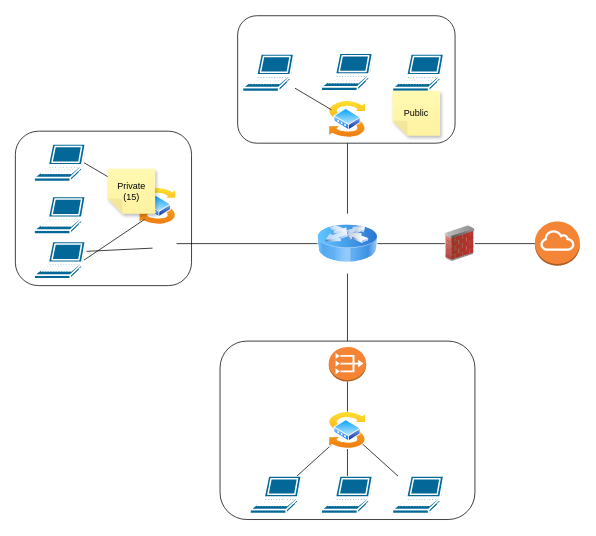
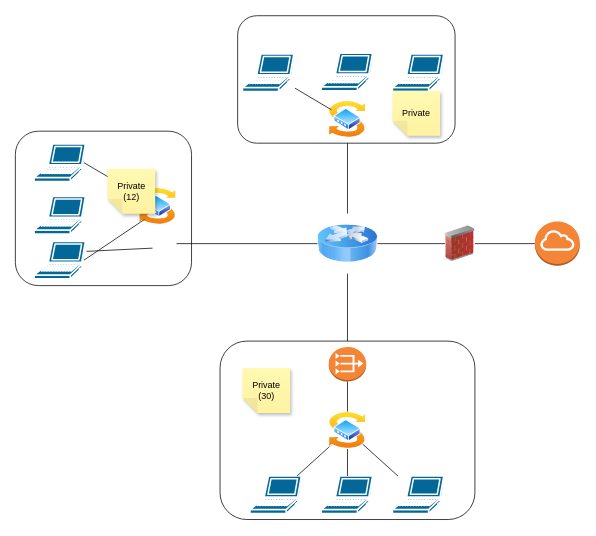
  <mxCell id="0" />
  <mxCell id="1" parent="0" />
  <mxCell id="2" value="" style="group;movable=0;resizable=0;rotatable=0;deletable=0;editable=0;locked=1;connectable=0;" vertex="1" connectable="0" parent="1"><mxGeometry x="20" y="174" width="235" height="206" as="geometry" /></mxCell>
  <mxCell id="3" value="" style="rounded=1;whiteSpace=wrap;html=1;" vertex="1" parent="2"><mxGeometry width="235" height="206" as="geometry" /></mxCell>
  <mxCell id="4" value="" style="group" vertex="1" connectable="0" parent="2"><mxGeometry x="25" y="17" width="190" height="180" as="geometry" /></mxCell>
  <mxCell id="5" value="" style="shape=mxgraph.cisco.computers_and_peripherals.laptop;html=1;pointerEvents=1;dashed=0;fillColor=#036897;strokeColor=#ffffff;strokeWidth=2;verticalLabelPosition=bottom;verticalAlign=top;align=center;outlineConnect=0;" vertex="1" parent="4"><mxGeometry width="70" height="50" as="geometry" /></mxCell>
  <mxCell id="6" value="" style="image;aspect=fixed;perimeter=ellipsePerimeter;html=1;align=center;shadow=0;dashed=0;spacingTop=3;image=img/lib/active_directory/switch.svg;" vertex="1" parent="4"><mxGeometry x="140" y="58" width="50" height="50" as="geometry" /></mxCell>
  <mxCell id="7" value="" style="shape=mxgraph.cisco.computers_and_peripherals.laptop;html=1;pointerEvents=1;dashed=0;fillColor=#036897;strokeColor=#ffffff;strokeWidth=2;verticalLabelPosition=bottom;verticalAlign=top;align=center;outlineConnect=0;" vertex="1" parent="4"><mxGeometry y="130" width="70" height="50" as="geometry" /></mxCell>
  <mxCell id="8" value="" style="shape=mxgraph.cisco.computers_and_peripherals.laptop;html=1;pointerEvents=1;dashed=0;fillColor=#036897;strokeColor=#ffffff;strokeWidth=2;verticalLabelPosition=bottom;verticalAlign=top;align=center;outlineConnect=0;" vertex="1" parent="4"><mxGeometry y="70" width="70" height="50" as="geometry" /></mxCell>
  <mxCell id="9" value="" style="endArrow=none;html=1;rounded=0;exitX=0.95;exitY=0.5;exitDx=0;exitDy=0;exitPerimeter=0;entryX=0;entryY=1;entryDx=0;entryDy=0;" edge="1" parent="4" source="7" target="6"><mxGeometry width="50" height="50" relative="1" as="geometry"><mxPoint x="370" y="361" as="sourcePoint" /><mxPoint x="420" y="311" as="targetPoint" /></mxGeometry></mxCell>
  <mxCell id="10" value="" style="endArrow=none;html=1;rounded=0;entryX=0.95;entryY=0.5;entryDx=0;entryDy=0;entryPerimeter=0;" edge="1" parent="4" source="6" target="5"><mxGeometry width="50" height="50" relative="1" as="geometry"><mxPoint x="228" y="80" as="sourcePoint" /><mxPoint x="368" y="80" as="targetPoint" /></mxGeometry></mxCell>
  <mxCell id="11" value="" style="image;html=1;image=img/lib/clip_art/networking/Router_Icon_128x128.png" vertex="1" parent="1"><mxGeometry x="423" y="284" width="80" height="80" as="geometry" /></mxCell>
  <mxCell id="12" value="" style="endArrow=none;html=1;rounded=0;entryX=0;entryY=0.5;entryDx=0;entryDy=0;" edge="1" parent="1" target="11"><mxGeometry width="50" height="50" relative="1" as="geometry"><mxPoint x="235" y="324" as="sourcePoint" /><mxPoint x="493" y="304" as="targetPoint" /></mxGeometry></mxCell>
  <mxCell id="13" value="" style="endArrow=none;html=1;rounded=0;" edge="1" parent="1" source="11" target="24"><mxGeometry width="50" height="50" relative="1" as="geometry"><mxPoint x="443" y="354" as="sourcePoint" /><mxPoint x="493" y="304" as="targetPoint" /></mxGeometry></mxCell>
  <mxCell id="14" value="" style="endArrow=none;html=1;rounded=0;" edge="1" parent="1" source="40" target="11"><mxGeometry width="50" height="50" relative="1" as="geometry"><mxPoint x="443" y="354" as="sourcePoint" /><mxPoint x="493" y="304" as="targetPoint" /></mxGeometry></mxCell>
  <mxCell id="15" value="" style="endArrow=none;html=1;rounded=0;" edge="1" parent="1" target="27"><mxGeometry width="50" height="50" relative="1" as="geometry"><mxPoint x="463" y="156" as="sourcePoint" /><mxPoint x="403" y="127" as="targetPoint" /></mxGeometry></mxCell>
  <mxCell id="16" value="" style="endArrow=none;html=1;rounded=0;" edge="1" parent="1" target="25"><mxGeometry width="50" height="50" relative="1" as="geometry"><mxPoint x="463" y="151" as="sourcePoint" /><mxPoint x="413" y="137" as="targetPoint" /></mxGeometry></mxCell>
  <mxCell id="17" value="" style="endArrow=none;html=1;rounded=0;" edge="1" parent="1"><mxGeometry width="50" height="50" relative="1" as="geometry"><mxPoint x="115" y="334.293" as="sourcePoint" /><mxPoint x="203" y="330" as="targetPoint" /></mxGeometry></mxCell>
  <mxCell id="18" value="" style="outlineConnect=0;dashed=0;verticalLabelPosition=bottom;verticalAlign=top;align=center;html=1;shape=mxgraph.aws3.internet_gateway;fillColor=#F58536;gradientColor=none;" vertex="1" parent="1"><mxGeometry x="713" y="294.5" width="60" height="59" as="geometry" /></mxCell>
  <mxCell id="19" value="" style="endArrow=none;html=1;rounded=0;" edge="1" parent="1" source="21" target="18"><mxGeometry width="50" height="50" relative="1" as="geometry"><mxPoint x="543" y="360" as="sourcePoint" /><mxPoint x="593" y="310" as="targetPoint" /></mxGeometry></mxCell>
  <mxCell id="20" value="" style="endArrow=none;html=1;rounded=0;" edge="1" parent="1" source="11" target="21"><mxGeometry width="50" height="50" relative="1" as="geometry"><mxPoint x="503" y="324" as="sourcePoint" /><mxPoint x="643" y="324" as="targetPoint" /></mxGeometry></mxCell>
  <mxCell id="21" value="" style="image;html=1;image=img/lib/clip_art/networking/Firewall_02_128x128.png" vertex="1" parent="1"><mxGeometry x="593" y="299" width="40" height="50" as="geometry" /></mxCell>
  <mxCell id="22" value="" style="group" vertex="1" connectable="0" parent="1"><mxGeometry x="286.5" y="20" width="346.5" height="170" as="geometry" /></mxCell>
  <mxCell id="23" value="" style="rounded=1;whiteSpace=wrap;html=1;" vertex="1" parent="22"><mxGeometry x="30" width="290" height="170" as="geometry" /></mxCell>
  <mxCell id="24" value="" style="image;aspect=fixed;perimeter=ellipsePerimeter;html=1;align=center;shadow=0;dashed=0;spacingTop=3;image=img/lib/active_directory/switch.svg;" vertex="1" parent="22"><mxGeometry x="151.5" y="113" width="50" height="50" as="geometry" /></mxCell>
  <mxCell id="25" value="" style="shape=mxgraph.cisco.computers_and_peripherals.laptop;html=1;pointerEvents=1;dashed=0;fillColor=#036897;strokeColor=#ffffff;strokeWidth=2;verticalLabelPosition=bottom;verticalAlign=top;align=center;outlineConnect=0;" vertex="1" parent="22"><mxGeometry x="236.5" y="51" width="70" height="50" as="geometry" /></mxCell>
  <mxCell id="26" value="" style="shape=mxgraph.cisco.computers_and_peripherals.laptop;html=1;pointerEvents=1;dashed=0;fillColor=#036897;strokeColor=#ffffff;strokeWidth=2;verticalLabelPosition=bottom;verticalAlign=top;align=center;outlineConnect=0;movable=0;resizable=0;rotatable=0;deletable=0;editable=0;locked=1;connectable=0;" vertex="1" parent="22"><mxGeometry x="36.5" y="51" width="70" height="50" as="geometry" /></mxCell>
  <mxCell id="27" value="" style="shape=mxgraph.cisco.computers_and_peripherals.laptop;html=1;pointerEvents=1;dashed=0;fillColor=#036897;strokeColor=#ffffff;strokeWidth=2;verticalLabelPosition=bottom;verticalAlign=top;align=center;outlineConnect=0;" vertex="1" parent="22"><mxGeometry x="141.5" y="50" width="70" height="50" as="geometry" /></mxCell>
  <mxCell id="28" value="" style="endArrow=none;html=1;rounded=0;" edge="1" parent="22" source="24" target="26"><mxGeometry width="50" height="50" relative="1" as="geometry"><mxPoint x="370" y="231" as="sourcePoint" /><mxPoint x="420" y="181" as="targetPoint" /></mxGeometry></mxCell>
- <mxCell id="29" value="Public&lt;br&gt;" style="shape=note;whiteSpace=wrap;html=1;backgroundOutline=1;fontColor=#000000;darkOpacity=0.05;fillColor=#FFF9B2;strokeColor=none;fillStyle=solid;direction=west;gradientDirection=north;gradientColor=#FFF2A1;shadow=1;size=20;pointerEvents=1;" vertex="1" parent="22"><mxGeometry x="236.5" y="100" width="63.5" height="60" as="geometry" /></mxCell>
+ <mxCell id="29" value="Private&lt;br&gt;" style="shape=note;whiteSpace=wrap;html=1;backgroundOutline=1;fontColor=#000000;darkOpacity=0.05;fillColor=#FFF9B2;strokeColor=none;fillStyle=solid;direction=west;gradientDirection=north;gradientColor=#FFF2A1;shadow=1;size=20;pointerEvents=1;" vertex="1" parent="22"><mxGeometry x="236.5" y="100" width="63.5" height="60" as="geometry" /></mxCell>
  <mxCell id="30" value="" style="rounded=1;whiteSpace=wrap;html=1;movable=1;resizable=1;rotatable=1;deletable=1;editable=1;locked=0;connectable=1;" vertex="1" parent="1"><mxGeometry x="293" y="454" width="340" height="238" as="geometry" /></mxCell>
  <mxCell id="31" value="" style="group" vertex="1" connectable="0" parent="1"><mxGeometry x="333" y="634" width="260" height="50" as="geometry" /></mxCell>
  <mxCell id="32" value="" style="shape=mxgraph.cisco.computers_and_peripherals.laptop;html=1;pointerEvents=1;dashed=0;fillColor=#036897;strokeColor=#ffffff;strokeWidth=2;verticalLabelPosition=bottom;verticalAlign=top;align=center;outlineConnect=0;" vertex="1" parent="31"><mxGeometry x="190" width="70" height="50" as="geometry" /></mxCell>
  <mxCell id="33" value="" style="shape=mxgraph.cisco.computers_and_peripherals.laptop;html=1;pointerEvents=1;dashed=0;fillColor=#036897;strokeColor=#ffffff;strokeWidth=2;verticalLabelPosition=bottom;verticalAlign=top;align=center;outlineConnect=0;" vertex="1" parent="31"><mxGeometry width="70" height="50" as="geometry" /></mxCell>
  <mxCell id="34" value="" style="shape=mxgraph.cisco.computers_and_peripherals.laptop;html=1;pointerEvents=1;dashed=0;fillColor=#036897;strokeColor=#ffffff;strokeWidth=2;verticalLabelPosition=bottom;verticalAlign=top;align=center;outlineConnect=0;" vertex="1" parent="31"><mxGeometry x="95" width="70" height="50" as="geometry" /></mxCell>
  <mxCell id="35" value="" style="endArrow=none;html=1;rounded=0;" edge="1" parent="1" source="39" target="32"><mxGeometry width="50" height="50" relative="1" as="geometry"><mxPoint x="703" y="823" as="sourcePoint" /><mxPoint x="753" y="773" as="targetPoint" /></mxGeometry></mxCell>
  <mxCell id="36" value="" style="endArrow=none;html=1;rounded=0;" edge="1" parent="1" source="33" target="39"><mxGeometry width="50" height="50" relative="1" as="geometry"><mxPoint x="703" y="823" as="sourcePoint" /><mxPoint x="753" y="773" as="targetPoint" /></mxGeometry></mxCell>
  <mxCell id="37" value="" style="endArrow=none;html=1;rounded=0;" edge="1" parent="1" source="34" target="39"><mxGeometry width="50" height="50" relative="1" as="geometry"><mxPoint x="703" y="823" as="sourcePoint" /><mxPoint x="753" y="773" as="targetPoint" /></mxGeometry></mxCell>
  <mxCell id="38" value="" style="group" vertex="1" connectable="0" parent="1"><mxGeometry x="438" y="462" width="50" height="136" as="geometry" /></mxCell>
  <mxCell id="39" value="" style="image;aspect=fixed;perimeter=ellipsePerimeter;html=1;align=center;shadow=0;dashed=0;spacingTop=3;image=img/lib/active_directory/switch.svg;" vertex="1" parent="38"><mxGeometry y="86" width="50" height="50" as="geometry" /></mxCell>
  <mxCell id="40" value="" style="outlineConnect=0;dashed=0;verticalLabelPosition=bottom;verticalAlign=top;align=center;html=1;shape=mxgraph.aws3.vpc_nat_gateway;fillColor=#F58534;gradientColor=none;" vertex="1" parent="38"><mxGeometry width="50" height="46" as="geometry" /></mxCell>
  <mxCell id="41" value="" style="endArrow=none;html=1;rounded=0;" edge="1" parent="38" source="39" target="40"><mxGeometry width="50" height="50" relative="1" as="geometry"><mxPoint x="810" y="942" as="sourcePoint" /><mxPoint x="810" y="806" as="targetPoint" /></mxGeometry></mxCell>
- <mxCell id="42" value="Private (15)" style="shape=note;whiteSpace=wrap;html=1;backgroundOutline=1;fontColor=#000000;darkOpacity=0.05;fillColor=#FFF9B2;strokeColor=none;fillStyle=solid;direction=west;gradientDirection=north;gradientColor=#FFF2A1;shadow=1;size=20;pointerEvents=1;" vertex="1" parent="1"><mxGeometry x="143" y="224" width="63.5" height="60" as="geometry" /></mxCell>
+ <mxCell id="42" value="Private (12)" style="shape=note;whiteSpace=wrap;html=1;backgroundOutline=1;fontColor=#000000;darkOpacity=0.05;fillColor=#FFF9B2;strokeColor=none;fillStyle=solid;direction=west;gradientDirection=north;gradientColor=#FFF2A1;shadow=1;size=20;pointerEvents=1;" vertex="1" parent="1"><mxGeometry x="143" y="224" width="63.5" height="60" as="geometry" /></mxCell>
+ <mxCell id="43" value="Private (30)" style="shape=note;whiteSpace=wrap;html=1;backgroundOutline=1;fontColor=#000000;darkOpacity=0.05;fillColor=#FFF9B2;strokeColor=none;fillStyle=solid;direction=west;gradientDirection=north;gradientColor=#FFF2A1;shadow=1;size=20;pointerEvents=1;" vertex="1" parent="1"><mxGeometry x="323" y="490" width="63.5" height="60" as="geometry" /></mxCell>
